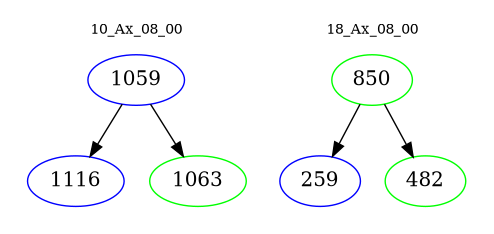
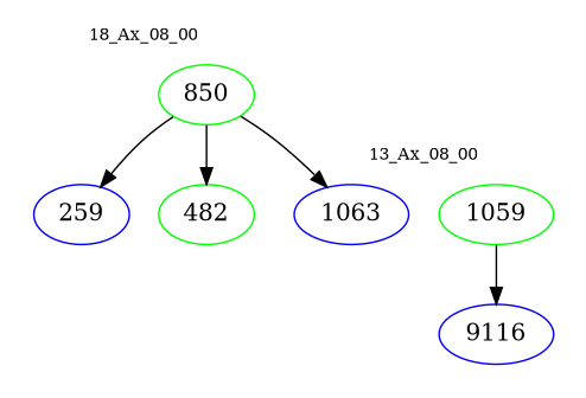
  digraph {
    node [color=green]
    edge [color=black]
-   n1 [color=blue label=1059]
-   n2 [color=blue label=1116]
-   n3 [label=1063]
+   n1 [label=1059]
+   n2 [color=blue label=9116]
+   n3 [color=blue label=1063]
    n4 [label=850]
    n5 [color=blue label=259]
    n6 [label=482]
    subgraph cluster_1 {
      color=white
      fontsize=10
-     label="10_Ax_08_00"
+     label="13_Ax_08_00"
      n1
      n2
      n3
    }
    subgraph cluster_2 {
      color=white
      fontsize=10
      label="18_Ax_08_00"
      n4
      n5
      n6
    }
    n1 -> n2
-   n1 -> n3
+   n4 -> n3
    n4 -> n5
    n4 -> n6
  }
